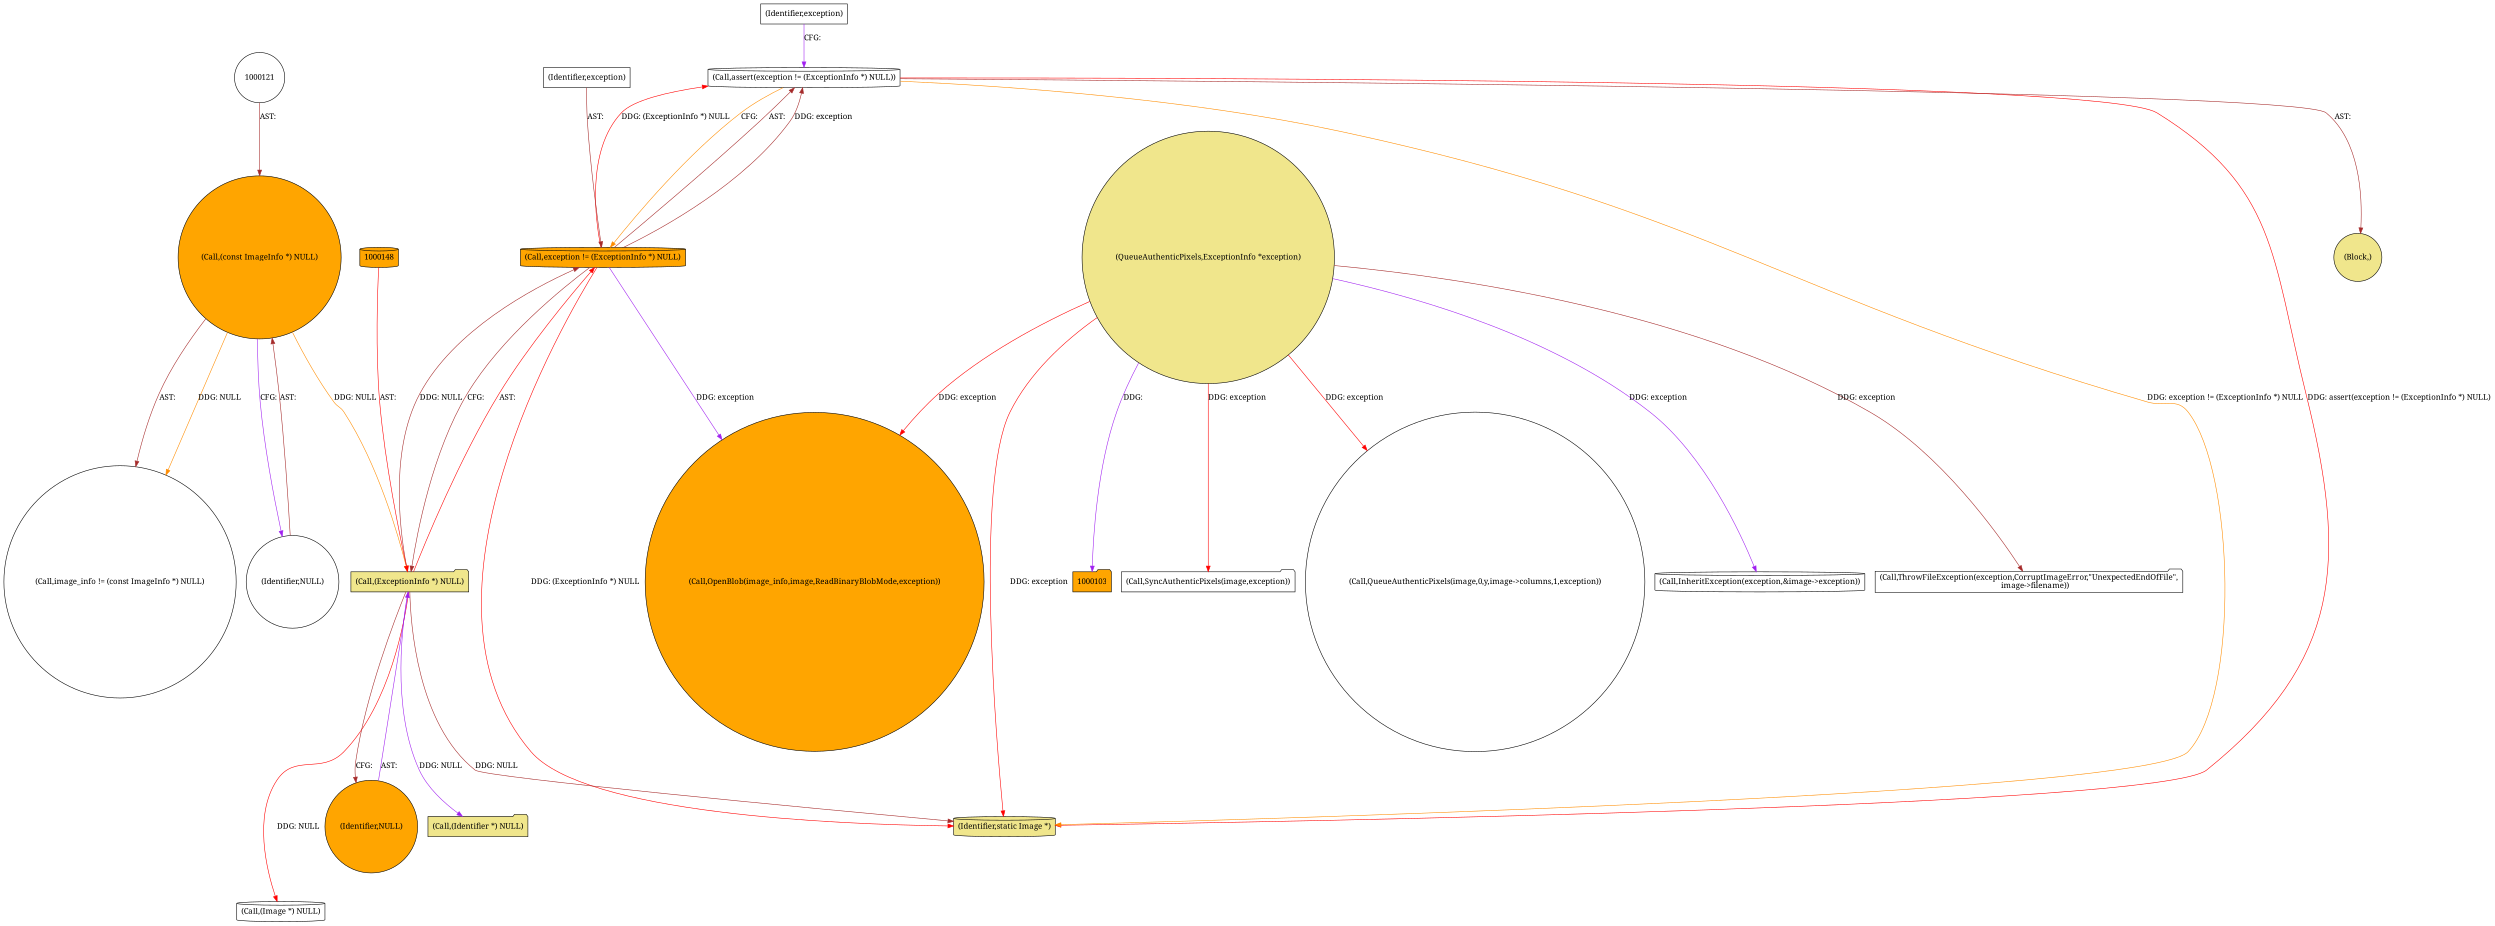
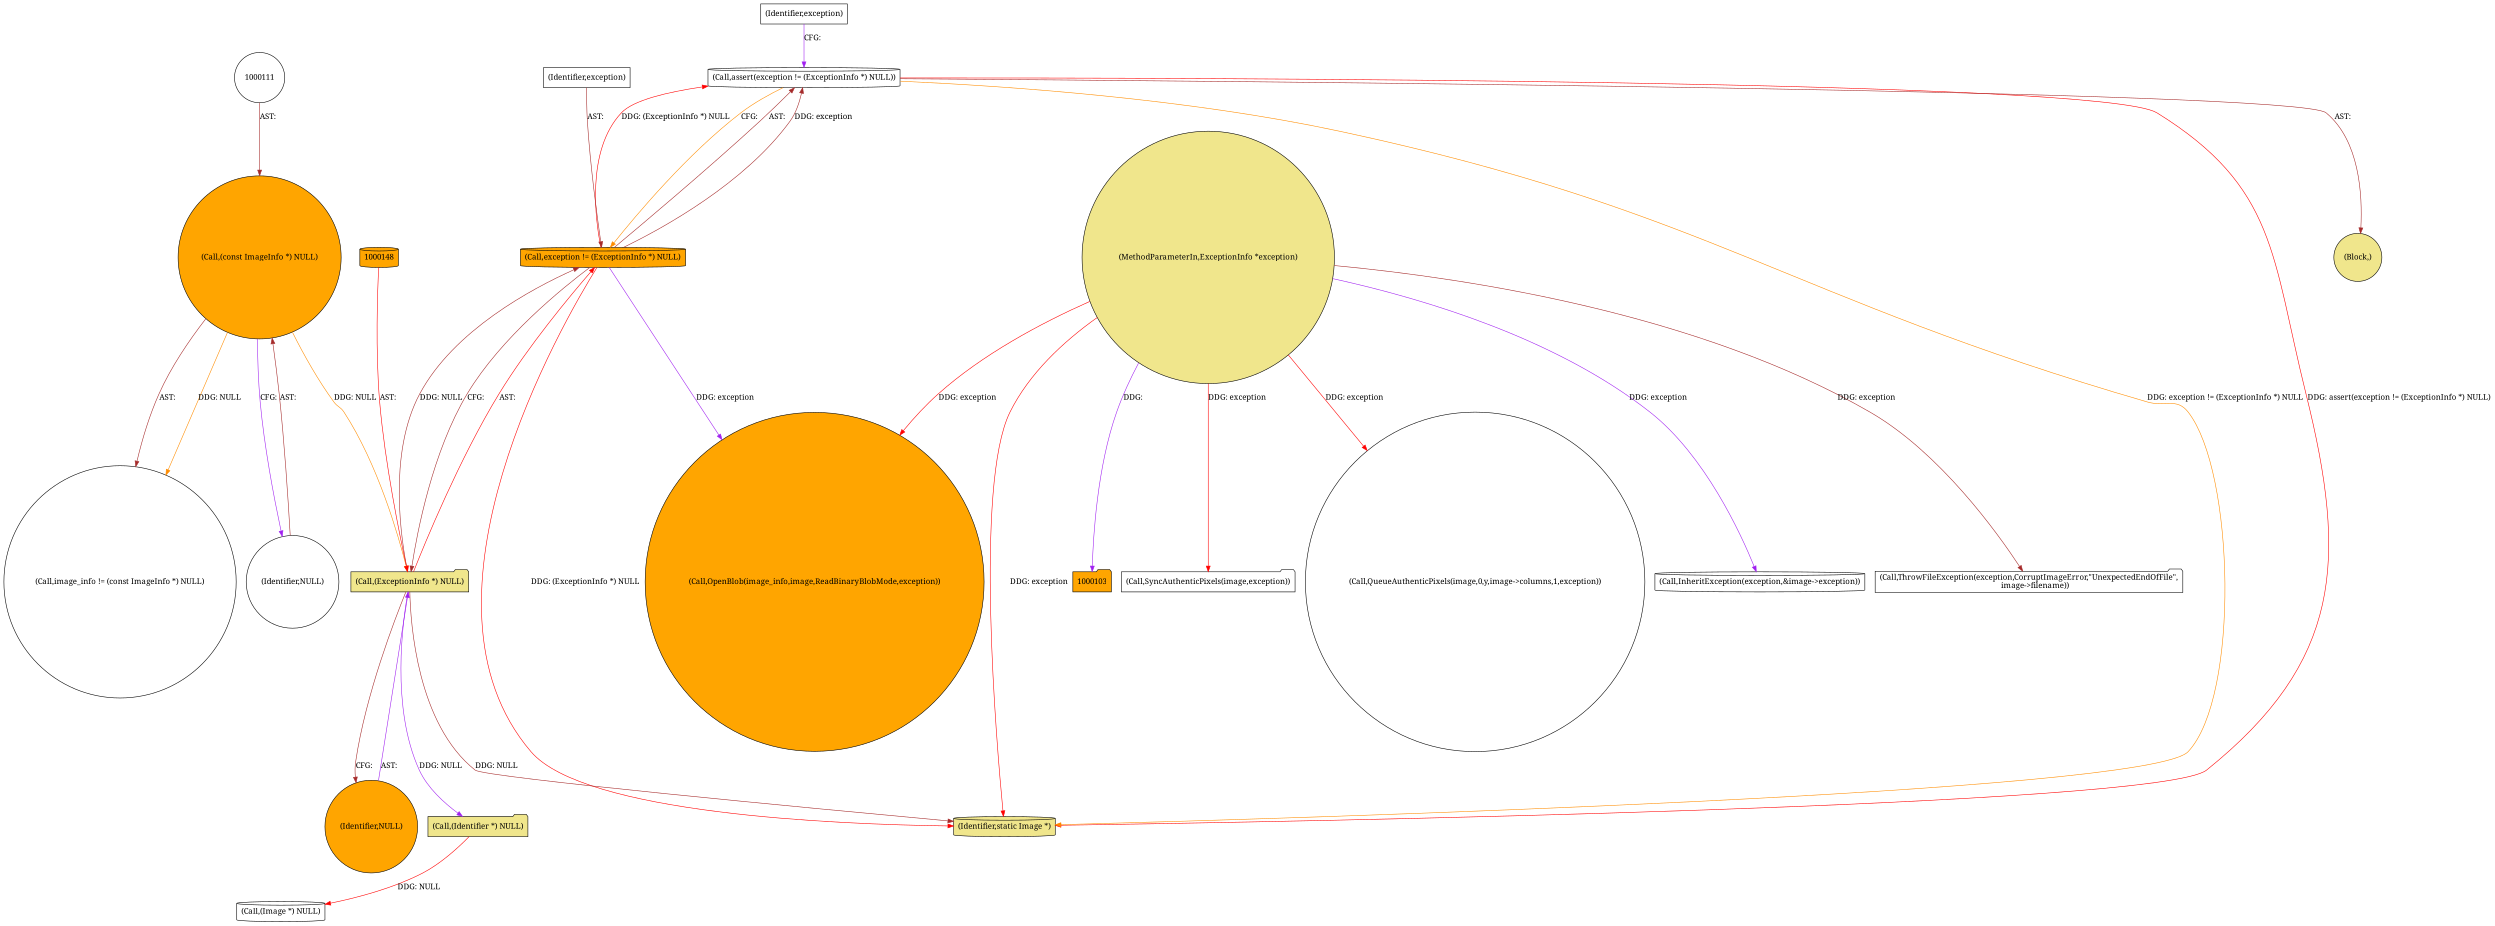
  digraph {
    fontname="Noto Serif"
    node [fillcolor=white fontname="Noto Serif" shape=circle style=filled]
    edge [color=brown fontname="Noto Serif"]
    n1 [label="(Call,assert(exception != (ExceptionInfo *) NULL))" shape=cylinder]
    n2 [fillcolor=orange label="(Call,exception != (ExceptionInfo *) NULL)" shape=cylinder]
    n3 [fillcolor=khaki label="(Identifier,static Image *)" shape=cylinder]
    n4 [fillcolor=khaki label="(Block,)"]
    n5 [fillcolor=khaki label="(Call,(ExceptionInfo *) NULL)" shape=folder]
    n6 [fillcolor=orange label="(Call,OpenBlob(image_info,image,ReadBinaryBlobMode,exception))"]
    n7 [label="(Call,(Image *) NULL)" shape=cylinder]
    n8 [fillcolor=orange label="(Identifier,NULL)"]
    n9 [fillcolor=khaki label="(Call,(Identifier *) NULL)" shape=folder]
-   n10 [fillcolor=khaki label="(QueueAuthenticPixels,ExceptionInfo *exception)"]
+   n10 [fillcolor=khaki label="(MethodParameterIn,ExceptionInfo *exception)"]
    n11 [label="(Call,SyncAuthenticPixels(image,exception))" shape=folder]
    n12 [label="(Call,QueueAuthenticPixels(image,0,y,image->columns,1,exception))"]
    n13 [label="(Call,InheritException(exception,&image->exception))" shape=cylinder]
    n14 [label="(Call,ThrowFileException(exception,CorruptImageError,\"UnexpectedEndOfFile\",\n      image->filename))" shape=folder]
    1000103 [fillcolor=orange shape=folder]
    n16 [fillcolor=orange label="(Call,(const ImageInfo *) NULL)"]
    n17 [label="(Call,image_info != (const ImageInfo *) NULL)"]
    n18 [label="(Identifier,NULL)"]
    n19 [label="(Identifier,exception)" shape=box]
    n20 [label="(Identifier,exception)" shape=box]
    1000148 [fillcolor=orange shape=cylinder]
-   1000121
+   1000121 [label=1000111]
    n1 -> n2 [color=darkorange label="CFG: "]
    n1 -> n3 [color=red label="DDG: assert(exception != (ExceptionInfo *) NULL)"]
    n1 -> n3 [color=darkorange label="DDG: exception != (ExceptionInfo *) NULL"]
    n1 -> n4 [label="AST: "]
    n2 -> n1 [label="AST: "]
    n2 -> n1 [label="DDG: exception"]
    n2 -> n1 [color=red label="DDG: (ExceptionInfo *) NULL"]
    n2 -> n3 [color=red label="DDG: (ExceptionInfo *) NULL"]
    n2 -> n5 [label="CFG: "]
    n2 -> n6 [color=purple label="DDG: exception"]
    n5 -> n2 [color=red label="AST: "]
    n5 -> n2 [label="DDG: NULL"]
    n5 -> n3 [label="DDG: NULL"]
-   n5 -> n7 [color=red label="DDG: NULL"]
+   n9 -> n7 [color=red label="DDG: NULL"]
    n5 -> n8 [label="CFG: "]
    n5 -> n9 [color=purple label="DDG: NULL"]
    n8 -> n5 [color=purple label="AST: "]
    n10 -> n3 [color=red label="DDG: exception"]
    n10 -> n6 [color=red label="DDG: exception"]
    n10 -> n11 [color=red label="DDG: exception"]
    n10 -> n12 [color=red label="DDG: exception"]
    n10 -> n13 [color=purple label="DDG: exception"]
    n10 -> n14 [label="DDG: exception"]
    n10 -> 1000103 [color=purple label="DDG: "]
    n16 -> n5 [color=darkorange label="DDG: NULL"]
    n16 -> n17 [label="AST: "]
    n16 -> n17 [color=darkorange label="DDG: NULL"]
    n16 -> n18 [color=purple label="CFG: "]
    n18 -> n16 [label="AST: "]
    n19 -> n2 [label="AST: "]
    n20 -> n1 [color=purple label="CFG: "]
    1000148 -> n5 [color=red label="AST: "]
    1000121 -> n16 [label="AST: "]
  }
